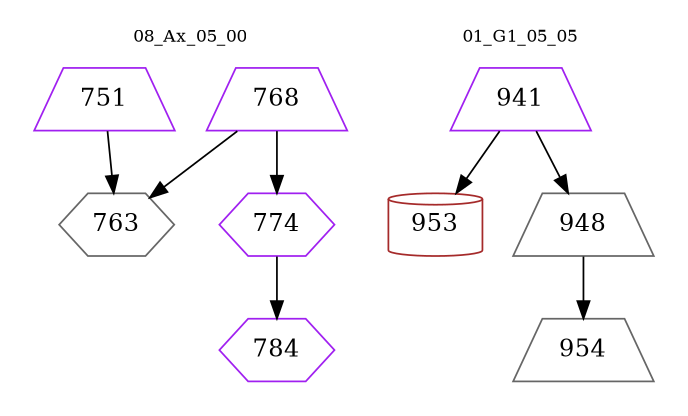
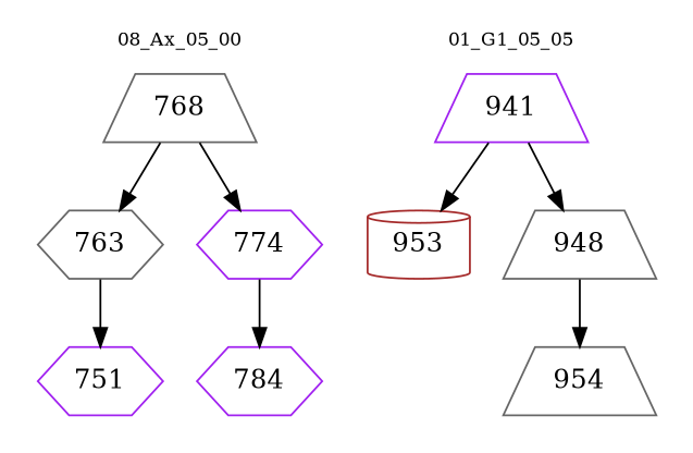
  digraph {
    node [color=gray40 shape=trapezium]
    edge [color=black]
-   n1 [color=purple label=768]
+   n1 [label=768]
    n2 [label=763 shape=hexagon]
    n3 [color=purple label=774 shape=hexagon]
-   n4 [color=purple label=751]
+   n4 [color=purple label=751 shape=hexagon]
    n5 [color=purple label=784 shape=hexagon]
    n6 [color=purple label=941]
    n7 [color=brown label=953 shape=cylinder]
    n8 [label=948]
    n9 [label=954]
    subgraph cluster_1 {
      color=white
      fontsize=10
      label="08_Ax_05_00"
      n1
      n2
      n3
      n4
      n5
    }
    subgraph cluster_2 {
      color=white
      fontsize=10
      label="01_G1_05_05"
      n6
      n7
      n8
      n9
    }
    n1 -> n2
    n1 -> n3
-   n4 -> n2
+   n2 -> n4
    n3 -> n5
    n6 -> n7
    n6 -> n8
    n8 -> n9
  }
